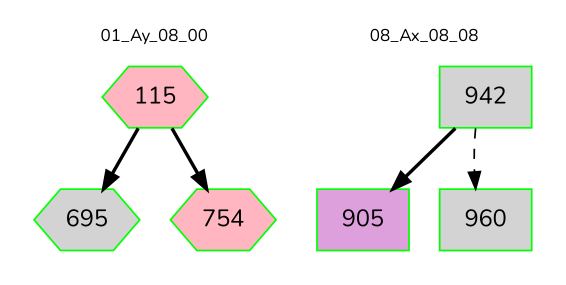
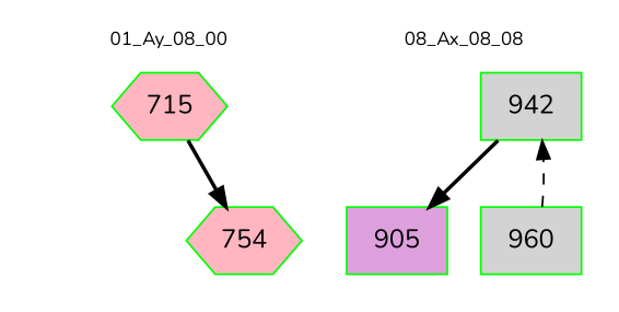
  digraph {
    fontname=Nunito
    node [color=green fillcolor=lightgrey fontname=Nunito shape=hexagon style=filled]
    edge [color=black fontname=Nunito style=bold]
-   n1 [fillcolor=lightpink label=115]
-   n2 [label=695]
+   n1 [fillcolor=lightpink label=715]
    n3 [fillcolor=lightpink label=754]
    n4 [label=942 shape=box]
    n5 [fillcolor=plum label=905 shape=box]
    n6 [label=960 shape=box]
    subgraph cluster_1 {
      color=white
      fontsize=10
      label="01_Ay_08_00"
      n1
-     n2
      n3
    }
    subgraph cluster_2 {
      color=white
      fontsize=10
      label="08_Ax_08_08"
      n4
      n5
      n6
    }
-   n1 -> n2
    n1 -> n3
    n4 -> n5
-   n4 -> n6 [style=dashed]
+   n6 -> n4 [style=dashed]
  }
